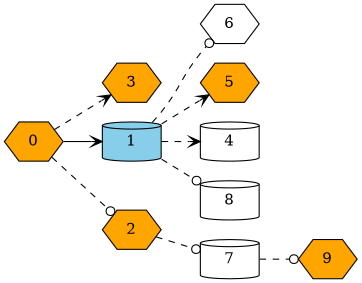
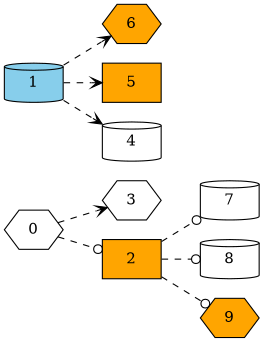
  digraph {
    rankdir=LR
    node [Processor=0 Weight=24 fillcolor=orange shape=cylinder style=filled]
    edge [Weight=6 arrowhead=odot style=dashed]
    7 [Processor=2 Start=96 Weight=56 fillcolor=white]
-   6 [Start=80 Weight=81 fillcolor=white shape=hexagon]
-   5 [Processor=1 Start=134 shape=hexagon]
+   6 [Start=80 Weight=81 shape=hexagon]
+   5 [Processor=1 Start=134 shape=box]
    4 [Processor=1 Start=86 Weight=48 fillcolor=white]
    8 [Processor=3 Start=108 fillcolor=white]
-   3 [Processor=3 Start=27 Weight=81 shape=hexagon]
+   3 [Processor=3 Start=27 Weight=81 fillcolor=white shape=hexagon]
    1 [Start=24 Weight=56 fillcolor=skyblue]
    9 [Processor=2 Start=64 Weight=32 shape=hexagon]
-   2 [Processor=1 Start=26 Weight=32 shape=hexagon]
-   0 [Start=0 shape=hexagon]
-   1 -> 6 [Weight=7]
+   2 [Processor=1 Start=26 Weight=32 shape=box]
+   0 [Start=0 fillcolor=white shape=hexagon]
+   1 -> 6 [Weight=7 arrowhead=vee]
    1 -> 5 [Weight=9 arrowhead=vee]
    1 -> 4 [arrowhead=vee]
    2 -> 7 [Weight=3]
-   1 -> 8
-   7 -> 9
+   2 -> 8
+   2 -> 9
    0 -> 3 [Weight=3 arrowhead=vee]
-   0 -> 1 [Weight=4 arrowhead=vee style=solid]
    0 -> 2 [Weight=2]
  }
